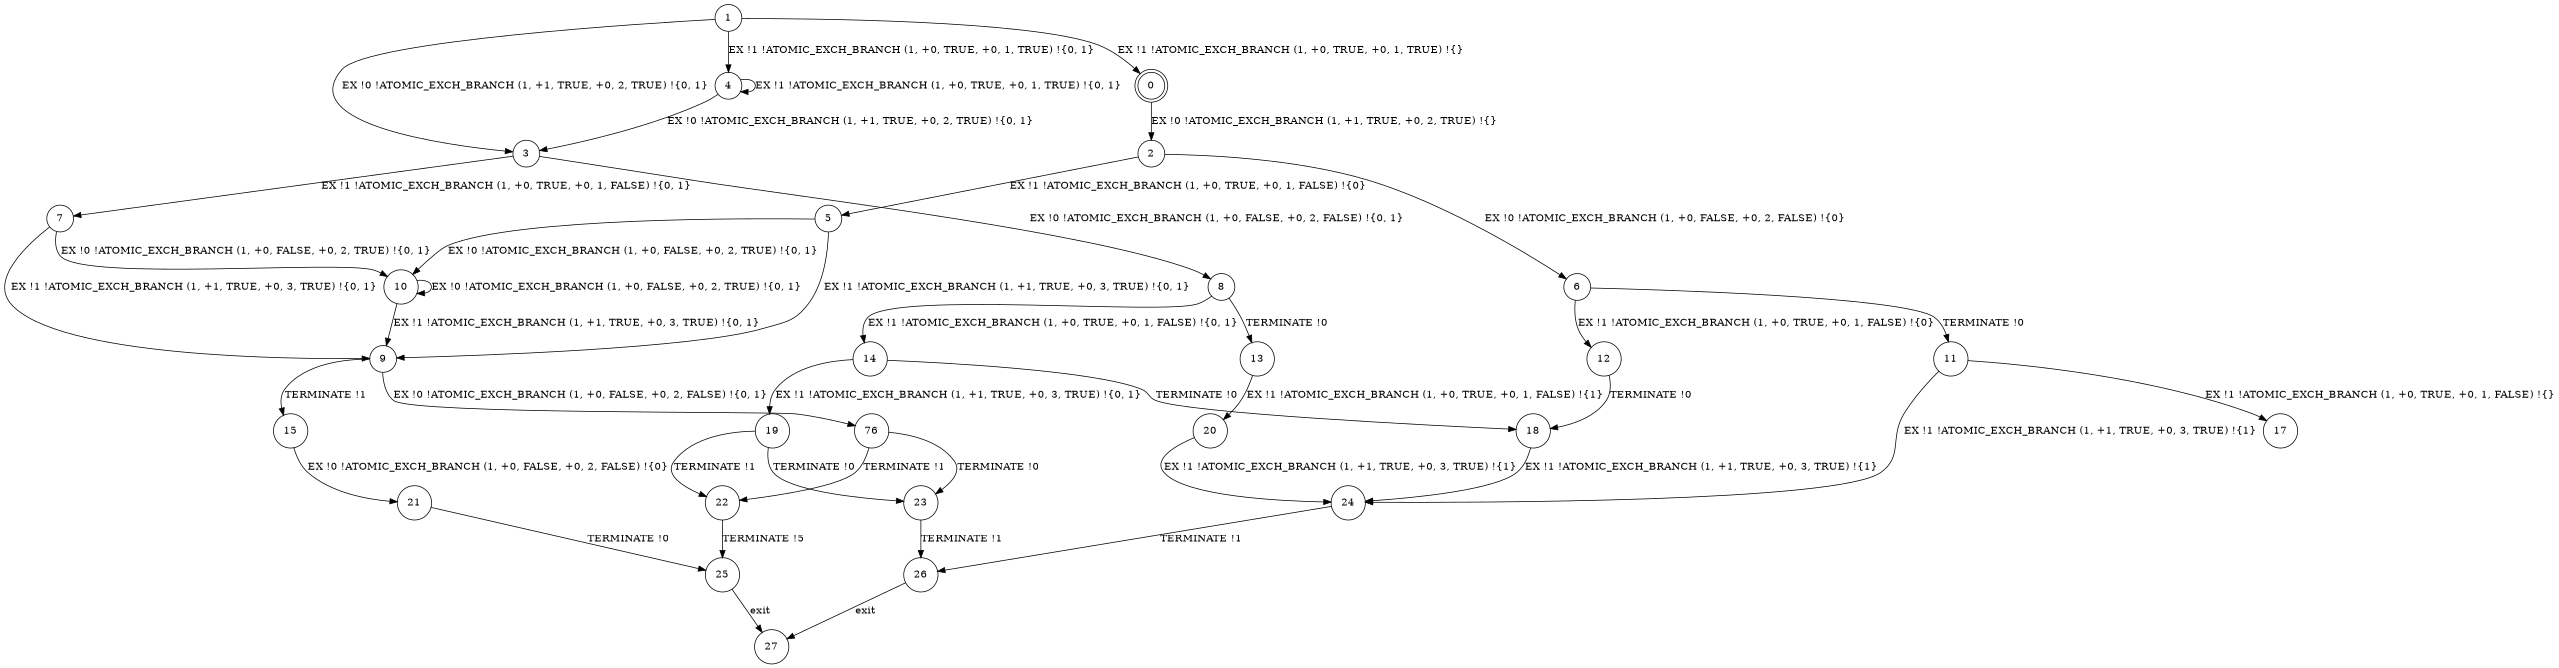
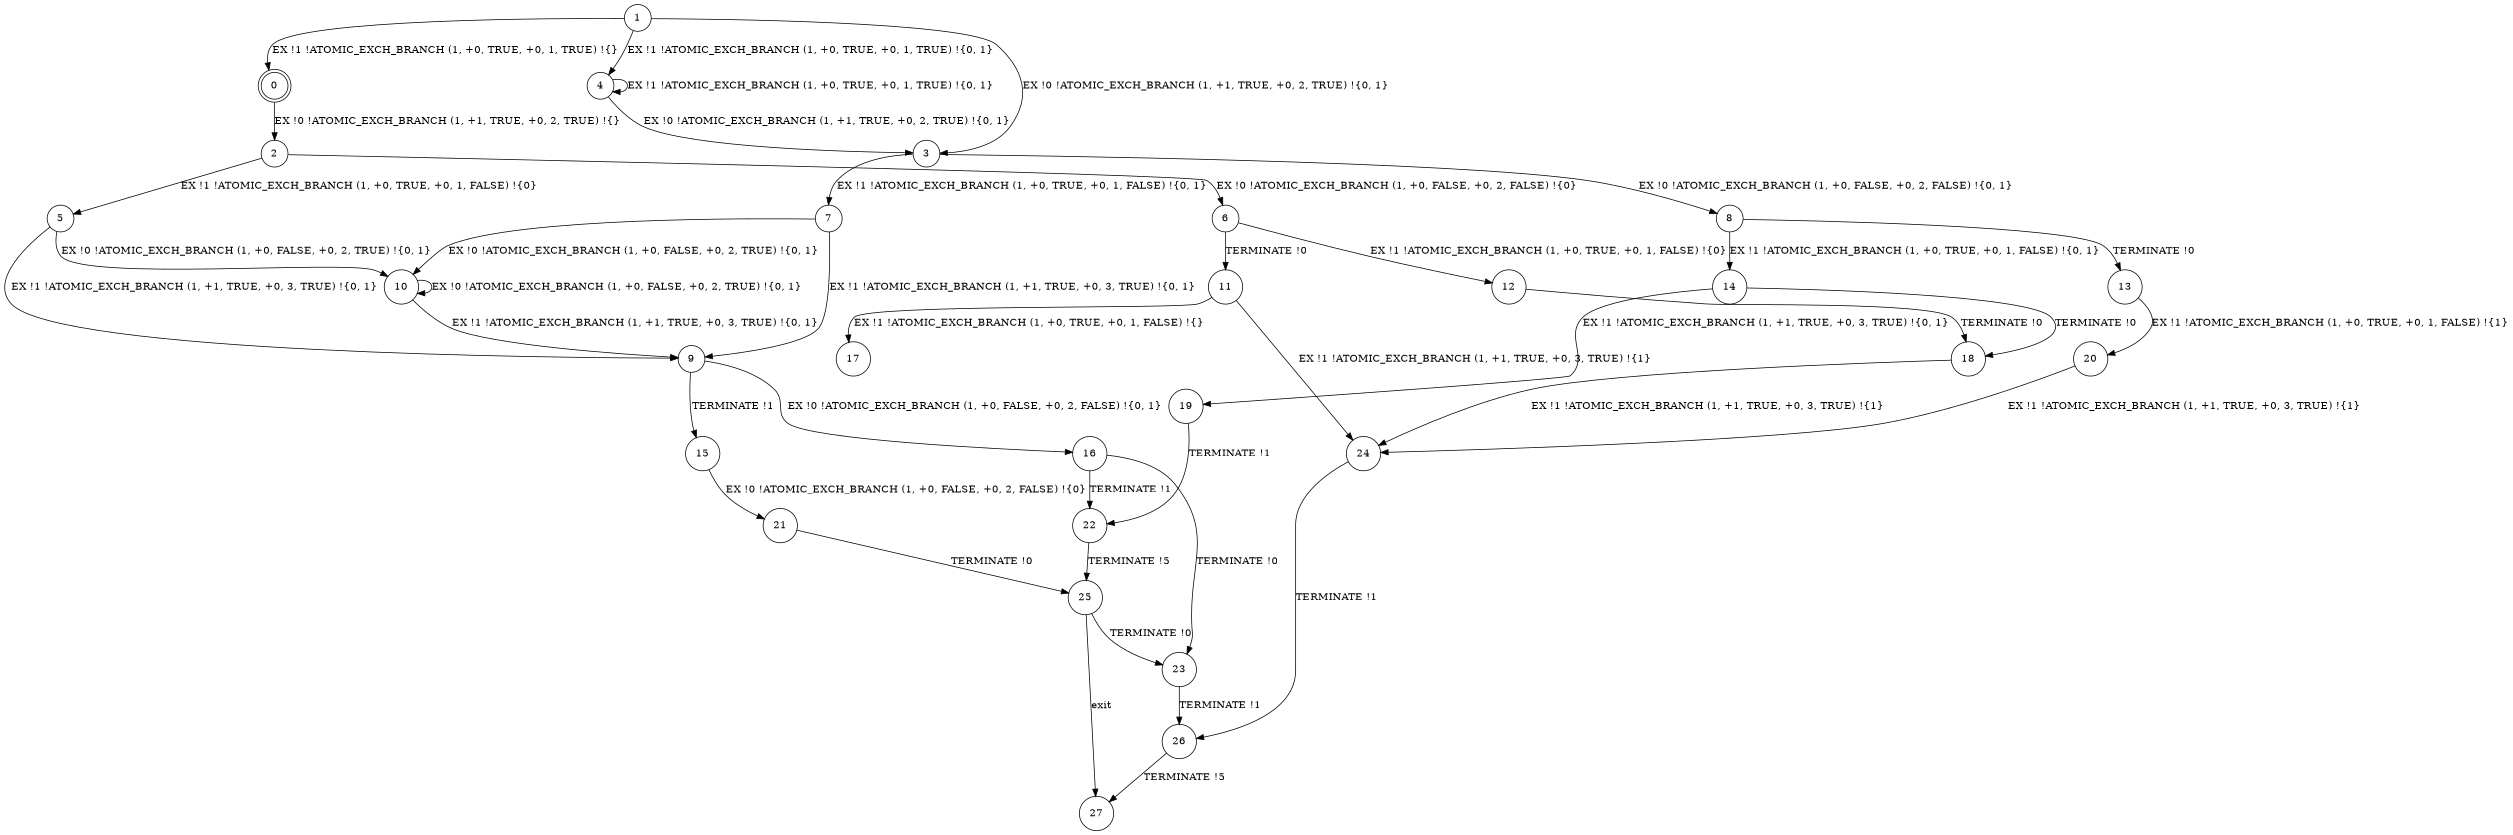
  digraph {
    fontname="DejaVu Serif"
    node [fontname="DejaVu Serif" shape=circle]
    edge [fontname="DejaVu Serif"]
    0 [peripheries=2]
    2
    1
    3
    4
    5
    6
    7
    8
    9
    10
    11
    12
    13
    14
    15
-   16 [label=76]
+   16
    17
    24
    18
    20
    19
    21
    22
    23
    25
    26
    27
    0 -> 2 [label="EX !0 !ATOMIC_EXCH_BRANCH (1, +1, TRUE, +0, 2, TRUE) !{}"]
    2 -> 5 [label="EX !1 !ATOMIC_EXCH_BRANCH (1, +0, TRUE, +0, 1, FALSE) !{0}"]
    2 -> 6 [label="EX !0 !ATOMIC_EXCH_BRANCH (1, +0, FALSE, +0, 2, FALSE) !{0}"]
    1 -> 0 [label="EX !1 !ATOMIC_EXCH_BRANCH (1, +0, TRUE, +0, 1, TRUE) !{}"]
    1 -> 3 [label="EX !0 !ATOMIC_EXCH_BRANCH (1, +1, TRUE, +0, 2, TRUE) !{0, 1}"]
    1 -> 4 [label="EX !1 !ATOMIC_EXCH_BRANCH (1, +0, TRUE, +0, 1, TRUE) !{0, 1}"]
    3 -> 7 [label="EX !1 !ATOMIC_EXCH_BRANCH (1, +0, TRUE, +0, 1, FALSE) !{0, 1}"]
    3 -> 8 [label="EX !0 !ATOMIC_EXCH_BRANCH (1, +0, FALSE, +0, 2, FALSE) !{0, 1}"]
    4 -> 3 [label="EX !0 !ATOMIC_EXCH_BRANCH (1, +1, TRUE, +0, 2, TRUE) !{0, 1}"]
    4 -> 4 [label="EX !1 !ATOMIC_EXCH_BRANCH (1, +0, TRUE, +0, 1, TRUE) !{0, 1}"]
    5 -> 9 [label="EX !1 !ATOMIC_EXCH_BRANCH (1, +1, TRUE, +0, 3, TRUE) !{0, 1}"]
    5 -> 10 [label="EX !0 !ATOMIC_EXCH_BRANCH (1, +0, FALSE, +0, 2, TRUE) !{0, 1}"]
    6 -> 11 [label="TERMINATE !0"]
    6 -> 12 [label="EX !1 !ATOMIC_EXCH_BRANCH (1, +0, TRUE, +0, 1, FALSE) !{0}"]
    7 -> 9 [label="EX !1 !ATOMIC_EXCH_BRANCH (1, +1, TRUE, +0, 3, TRUE) !{0, 1}"]
    7 -> 10 [label="EX !0 !ATOMIC_EXCH_BRANCH (1, +0, FALSE, +0, 2, TRUE) !{0, 1}"]
    8 -> 13 [label="TERMINATE !0"]
    8 -> 14 [label="EX !1 !ATOMIC_EXCH_BRANCH (1, +0, TRUE, +0, 1, FALSE) !{0, 1}"]
    9 -> 15 [label="TERMINATE !1"]
    9 -> 16 [label="EX !0 !ATOMIC_EXCH_BRANCH (1, +0, FALSE, +0, 2, FALSE) !{0, 1}"]
    10 -> 9 [label="EX !1 !ATOMIC_EXCH_BRANCH (1, +1, TRUE, +0, 3, TRUE) !{0, 1}"]
    10 -> 10 [label="EX !0 !ATOMIC_EXCH_BRANCH (1, +0, FALSE, +0, 2, TRUE) !{0, 1}"]
    11 -> 17 [label="EX !1 !ATOMIC_EXCH_BRANCH (1, +0, TRUE, +0, 1, FALSE) !{}"]
    11 -> 24 [label="EX !1 !ATOMIC_EXCH_BRANCH (1, +1, TRUE, +0, 3, TRUE) !{1}"]
    12 -> 18 [label="TERMINATE !0"]
    13 -> 20 [label="EX !1 !ATOMIC_EXCH_BRANCH (1, +0, TRUE, +0, 1, FALSE) !{1}"]
    14 -> 18 [label="TERMINATE !0"]
    14 -> 19 [label="EX !1 !ATOMIC_EXCH_BRANCH (1, +1, TRUE, +0, 3, TRUE) !{0, 1}"]
    15 -> 21 [label="EX !0 !ATOMIC_EXCH_BRANCH (1, +0, FALSE, +0, 2, FALSE) !{0}"]
    16 -> 22 [label="TERMINATE !1"]
    16 -> 23 [label="TERMINATE !0"]
    24 -> 26 [label="TERMINATE !1"]
    18 -> 24 [label="EX !1 !ATOMIC_EXCH_BRANCH (1, +1, TRUE, +0, 3, TRUE) !{1}"]
    20 -> 24 [label="EX !1 !ATOMIC_EXCH_BRANCH (1, +1, TRUE, +0, 3, TRUE) !{1}"]
    19 -> 22 [label="TERMINATE !1"]
-   19 -> 23 [label="TERMINATE !0"]
+   25 -> 23 [label="TERMINATE !0"]
    21 -> 25 [label="TERMINATE !0"]
    22 -> 25 [label="TERMINATE !5"]
    23 -> 26 [label="TERMINATE !1"]
    25 -> 27 [label=exit]
-   26 -> 27 [label=exit]
+   26 -> 27 [label="TERMINATE !5"]
  }
